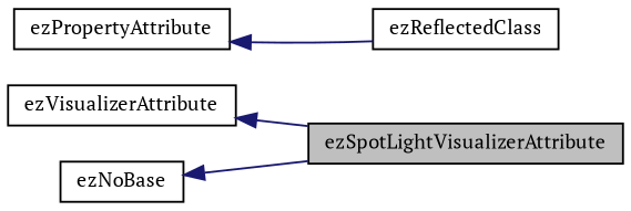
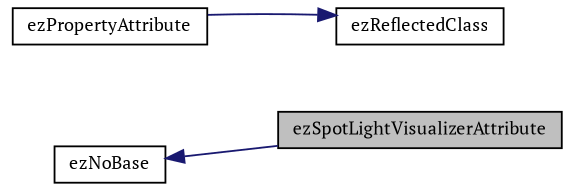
  digraph {
    fontname="PT Serif"
    rankdir=LR
    node [color=black fillcolor=white fontname="PT Serif" fontsize=10 shape=record style=filled]
    edge [color=midnightblue dir=back fontname="PT Serif" fontsize=10 labelfontname=Helvetica labelfontsize=10 style=solid]
    n1 [fillcolor=grey75 fontcolor=black height=0.2 label=ezSpotLightVisualizerAttribute width=0.4]
-   n2 [height=0.2 label=ezVisualizerAttribute width=0.4]
    n3 [height=0.2 label=ezPropertyAttribute width=0.4]
    n4 [height=0.2 label=ezReflectedClass width=0.4]
    n5 [height=0.2 label=ezNoBase width=0.4]
-   n2 -> n1
-   n3 -> n4
+   n4 -> n3
    n5 -> n1
  }
